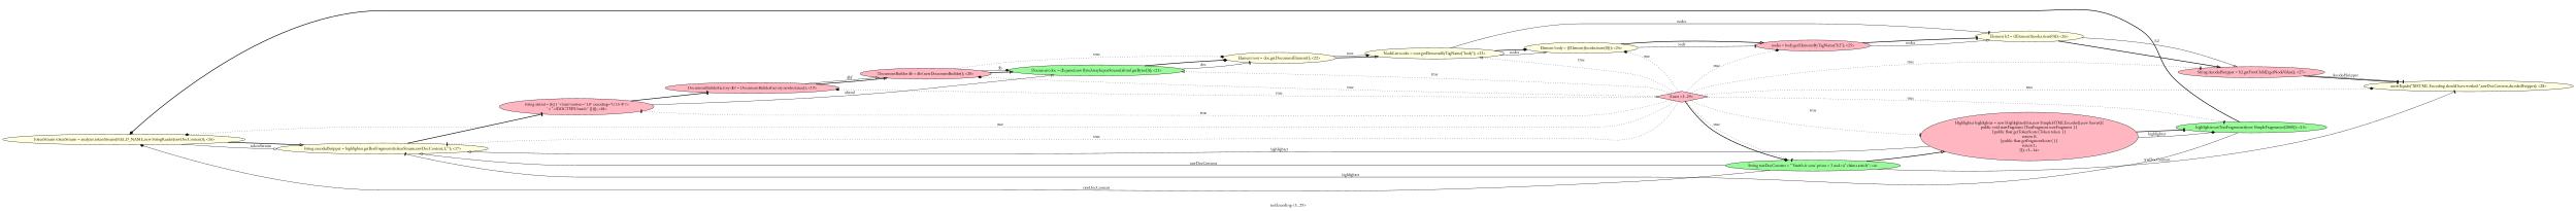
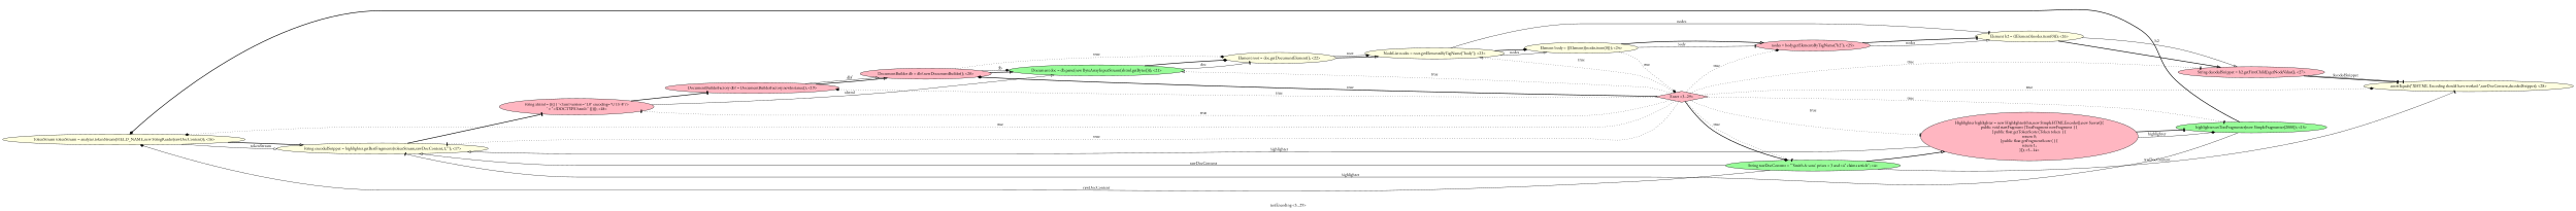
  digraph {
    fontname="EB Garamond"
    label="testEncoding <3...29>"
    rankdir=LR
    node [fillcolor=lightyellow fontname="EB Garamond" shape=ellipse style=filled]
    edge [arrowhead=onormal fontname="EB Garamond" style=solid]
    n1 [label="TokenStream tokenStream = analyzer.tokenStream(FIELD_NAME,new StringReader(rawDocContent)); <16>"]
    n2 [label="String encodedSnippet = highlighter.getBestFragments(tokenStream,rawDocContent,1,\"\"); <17>"]
    n3 [fillcolor=lightpink label="String xhtml = (((( ( \"<?xml version=\"1.0\" encoding=\"UTF-8\"?>\n\" + \"<!DOCTYPE html>\" ))))); <18>"]
    n4 [fillcolor=lightpink label="DocumentBuilderFactory dbf = DocumentBuilderFactory.newInstance(); <19>"]
    n5 [fillcolor=lightpink label="DocumentBuilder db = dbf.newDocumentBuilder(); <20>"]
    n6 [fillcolor=palegreen label="Document doc = db.parse(new ByteArrayInputStream(xhtml.getBytes())); <21>"]
    n7 [label="Element root = doc.getDocumentElement(); <22>"]
    n8 [label="assertEquals(\"XHTML Encoding should have worked:\",rawDocContent,decodedSnippet); <28>"]
    n9 [fillcolor=lightpink label="nodes = body.getElementsByTagName(\"h2\"); <25>"]
    n10 [label="Element h2 = ((Element)(nodes.item(0))); <26>"]
    n11 [fillcolor=lightpink label="String decodedSnippet = h2.getFirstChild().getNodeValue(); <27>"]
    n12 [label="NodeList nodes = root.getElementsByTagName(\"body\"); <23>"]
    n13 [label="Element body = ((Element)(nodes.item(0))); <24>"]
    n14 [fillcolor=palegreen label="highlighter.setTextFragmenter(new SimpleFragmenter(2000)); <15>"]
    n15 [fillcolor=lightpink label="Enter <3...29>" shape=diamond]
    n16 [fillcolor=lightpink label="Highlighter highlighter = new Highlighter(this,new SimpleHTMLEncoder(),new Scorer(){\npublic void startFragment (TextFragment newFragment  ) {\n}public float getTokenScore (Token token  ) {\nreturn 0;\n}public float getFragmentScore ( ) {\nreturn 1;\n}}); <5...14>"]
    n17 [fillcolor=palegreen label="String rawDocContent = \"\"Smith & sons' prices < 3 and >4\" claims article\"; <4>"]
    n1 -> n2 [label=tokenStream]
    n1 -> n2 [style=bold]
    n2 -> n3 [arrowhead=tee style=bold]
    n3 -> n4 [arrowhead=tee style=bold]
    n3 -> n6 [label=xhtml]
    n4 -> n5 [label=dbf]
    n4 -> n5 [style=bold]
    n5 -> n6 [arrowhead=diamond label=db]
    n5 -> n6 [style=bold]
    n5 -> n7 [arrowhead=diamond label=true style=dotted]
    n6 -> n7 [arrowhead=tee label=doc]
    n6 -> n7 [arrowhead=diamond style=bold]
    n7 -> n12 [arrowhead=diamond label=root]
    n7 -> n12 [style=bold]
    n9 -> n10 [label=nodes]
    n9 -> n10 [arrowhead=tee style=bold]
    n10 -> n11 [label=h2]
    n10 -> n11 [style=bold]
    n11 -> n8 [arrowhead=tee label=decodedSnippet]
    n11 -> n8 [arrowhead=tee style=bold]
    n12 -> n10 [arrowhead=tee label=nodes]
    n12 -> n13 [label=nodes]
    n12 -> n13 [arrowhead=diamond style=bold]
    n13 -> n9 [arrowhead=tee label=body]
    n13 -> n9 [style=bold]
    n14 -> n1 [arrowhead=diamond style=bold]
    n14 -> n2 [arrowhead=tee label=highlighter]
    n15 -> n1 [arrowhead=diamond label=true style=dotted]
    n15 -> n2 [arrowhead=tee label=true style=dotted]
    n15 -> n3 [arrowhead=tee label=true style=dotted]
    n15 -> n4 [arrowhead=diamond label=true style=dotted]
-   n15 -> n5 [arrowhead=diamond label=true style=dotted]
+   n15 -> n5 [arrowhead=diamond label=true style=bold]
    n15 -> n6 [label=true style=dotted]
    n15 -> n8 [arrowhead=diamond label=true style=dotted]
    n15 -> n9 [arrowhead=diamond label=true style=dotted]
    n15 -> n11 [arrowhead=tee label=true style=dotted]
    n15 -> n12 [label=true style=dotted]
-   n15 -> n13 [arrowhead=diamond label=true style=dotted]
+   n13 -> n15 [arrowhead=diamond label=true style=dotted]
    n15 -> n14 [arrowhead=tee label=true style=dotted]
    n15 -> n16 [arrowhead=tee label=true style=dotted]
    n15 -> n17 [arrowhead=tee label=true style=dotted]
    n15 -> n17 [arrowhead=diamond style=bold]
    n16 -> n2 [label=highlighter]
    n16 -> n14 [arrowhead=diamond label=highlighter]
    n16 -> n14 [arrowhead=tee style=bold]
    n17 -> n1 [arrowhead=diamond label=rawDocContent]
    n17 -> n2 [label=rawDocContent]
    n17 -> n8 [arrowhead=tee label=rawDocContent]
    n17 -> n16 [style=bold]
  }
